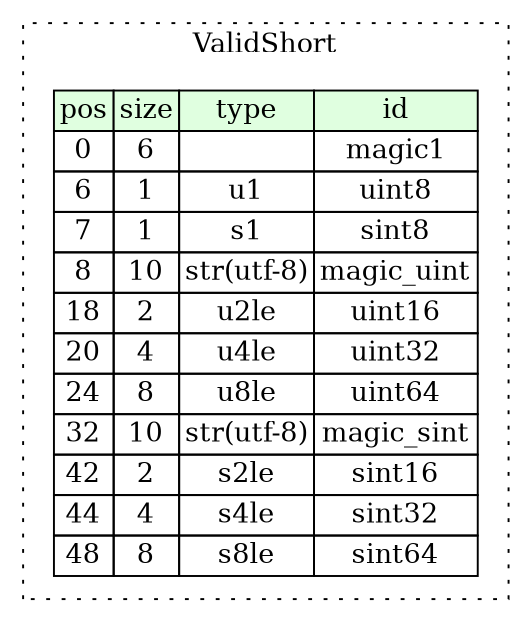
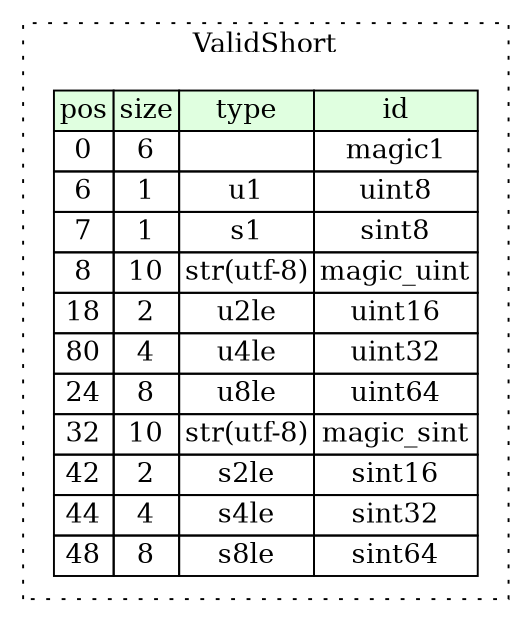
  digraph {
    rankdir=LR
-   n1 [label=<<TABLE BORDER="0" CELLBORDER="1" CELLSPACING="0"> 			<TR><TD BGCOLOR="#E0FFE0">pos</TD><TD BGCOLOR="#E0FFE0">size</TD><TD BGCOLOR="#E0FFE0">type</TD><TD BGCOLOR="#E0FFE0">id</TD></TR> 			<TR><TD PORT="magic1_pos">0</TD><TD PORT="magic1_size">6</TD><TD></TD><TD PORT="magic1_type">magic1</TD></TR> 			<TR><TD PORT="uint8_pos">6</TD><TD PORT="uint8_size">1</TD><TD>u1</TD><TD PORT="uint8_type">uint8</TD></TR> 			<TR><TD PORT="sint8_pos">7</TD><TD PORT="sint8_size">1</TD><TD>s1</TD><TD PORT="sint8_type">sint8</TD></TR> 			<TR><TD PORT="magic_uint_pos">8</TD><TD PORT="magic_uint_size">10</TD><TD>str(utf-8)</TD><TD PORT="magic_uint_type">magic_uint</TD></TR> 			<TR><TD PORT="uint16_pos">18</TD><TD PORT="uint16_size">2</TD><TD>u2le</TD><TD PORT="uint16_type">uint16</TD></TR> 			<TR><TD PORT="uint32_pos">20</TD><TD PORT="uint32_size">4</TD><TD>u4le</TD><TD PORT="uint32_type">uint32</TD></TR> 			<TR><TD PORT="uint64_pos">24</TD><TD PORT="uint64_size">8</TD><TD>u8le</TD><TD PORT="uint64_type">uint64</TD></TR> 			<TR><TD PORT="magic_sint_pos">32</TD><TD PORT="magic_sint_size">10</TD><TD>str(utf-8)</TD><TD PORT="magic_sint_type">magic_sint</TD></TR> 			<TR><TD PORT="sint16_pos">42</TD><TD PORT="sint16_size">2</TD><TD>s2le</TD><TD PORT="sint16_type">sint16</TD></TR> 			<TR><TD PORT="sint32_pos">44</TD><TD PORT="sint32_size">4</TD><TD>s4le</TD><TD PORT="sint32_type">sint32</TD></TR> 			<TR><TD PORT="sint64_pos">48</TD><TD PORT="sint64_size">8</TD><TD>s8le</TD><TD PORT="sint64_type">sint64</TD></TR> 		</TABLE>> shape=plaintext]
+   n1 [label=<<TABLE BORDER="0" CELLBORDER="1" CELLSPACING="0"> 			<TR><TD BGCOLOR="#E0FFE0">pos</TD><TD BGCOLOR="#E0FFE0">size</TD><TD BGCOLOR="#E0FFE0">type</TD><TD BGCOLOR="#E0FFE0">id</TD></TR> 			<TR><TD PORT="magic1_pos">0</TD><TD PORT="magic1_size">6</TD><TD></TD><TD PORT="magic1_type">magic1</TD></TR> 			<TR><TD PORT="uint8_pos">6</TD><TD PORT="uint8_size">1</TD><TD>u1</TD><TD PORT="uint8_type">uint8</TD></TR> 			<TR><TD PORT="sint8_pos">7</TD><TD PORT="sint8_size">1</TD><TD>s1</TD><TD PORT="sint8_type">sint8</TD></TR> 			<TR><TD PORT="magic_uint_pos">8</TD><TD PORT="magic_uint_size">10</TD><TD>str(utf-8)</TD><TD PORT="magic_uint_type">magic_uint</TD></TR> 			<TR><TD PORT="uint16_pos">18</TD><TD PORT="uint16_size">2</TD><TD>u2le</TD><TD PORT="uint16_type">uint16</TD></TR> 			<TR><TD PORT="uint32_pos">80</TD><TD PORT="uint32_size">4</TD><TD>u4le</TD><TD PORT="uint32_type">uint32</TD></TR> 			<TR><TD PORT="uint64_pos">24</TD><TD PORT="uint64_size">8</TD><TD>u8le</TD><TD PORT="uint64_type">uint64</TD></TR> 			<TR><TD PORT="magic_sint_pos">32</TD><TD PORT="magic_sint_size">10</TD><TD>str(utf-8)</TD><TD PORT="magic_sint_type">magic_sint</TD></TR> 			<TR><TD PORT="sint16_pos">42</TD><TD PORT="sint16_size">2</TD><TD>s2le</TD><TD PORT="sint16_type">sint16</TD></TR> 			<TR><TD PORT="sint32_pos">44</TD><TD PORT="sint32_size">4</TD><TD>s4le</TD><TD PORT="sint32_type">sint32</TD></TR> 			<TR><TD PORT="sint64_pos">48</TD><TD PORT="sint64_size">8</TD><TD>s8le</TD><TD PORT="sint64_type">sint64</TD></TR> 		</TABLE>> shape=plaintext]
    subgraph cluster_1 {
      label=ValidShort
      style=dotted
      n1
    }
  }
